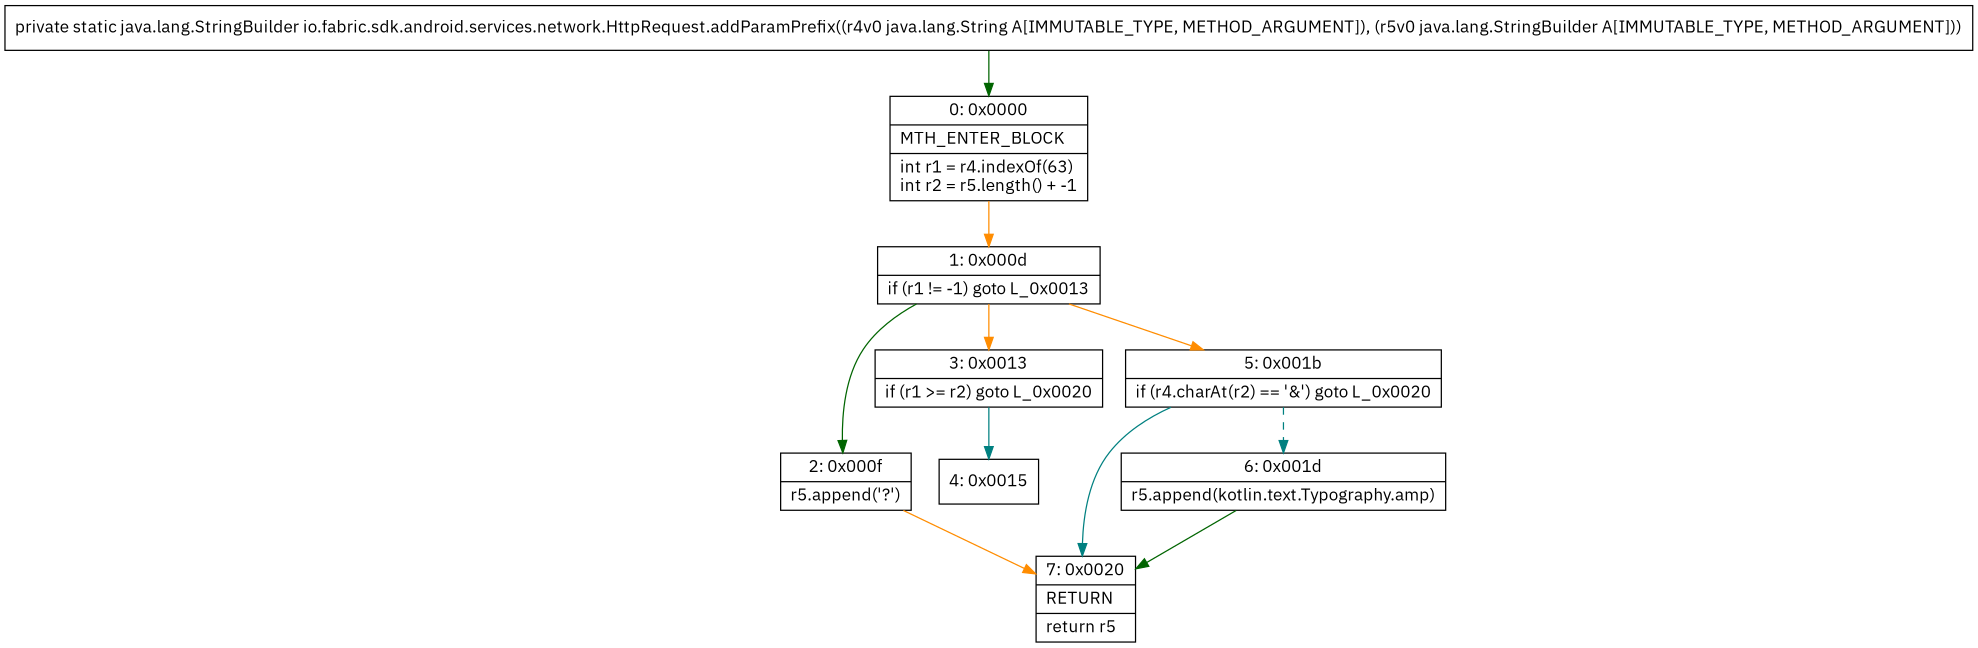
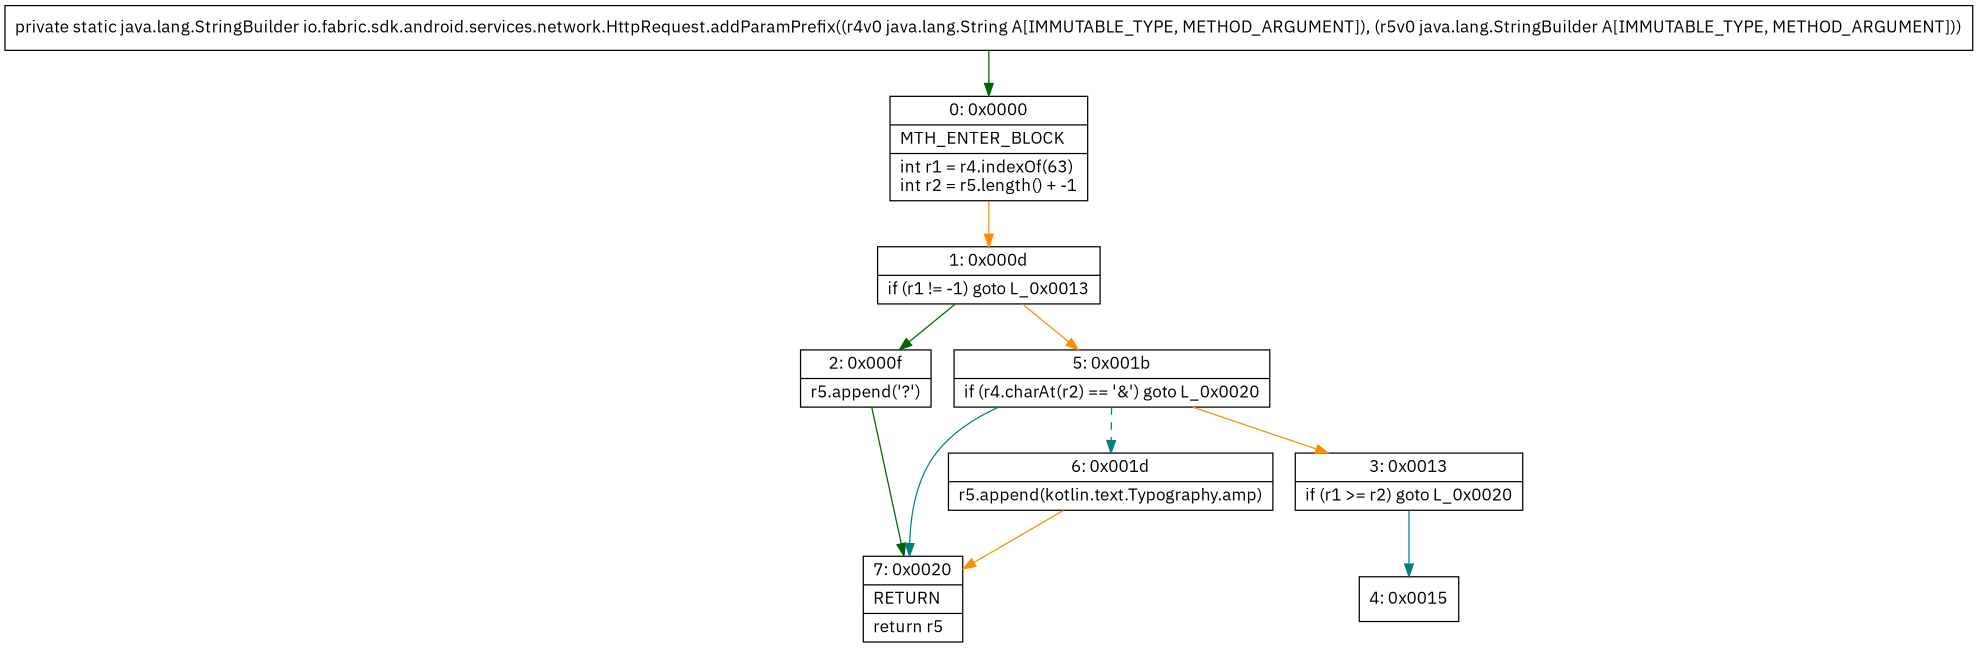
  digraph {
    fontname="IBM Plex Sans"
    node [fontname="IBM Plex Sans" shape=record]
    edge [color=darkorange fontname="IBM Plex Sans"]
    n1 [label="{0\:\ 0x0000|MTH_ENTER_BLOCK\l|int r1 = r4.indexOf(63)\lint r2 = r5.length() + \-1\l}"]
    n2 [label="{1\:\ 0x000d|if (r1 != \-1) goto L_0x0013\l}"]
    n3 [label="{2\:\ 0x000f|r5.append('?')\l}"]
    n4 [label="{3\:\ 0x0013|if (r1 \>= r2) goto L_0x0020\l}"]
    n5 [label="{5\:\ 0x001b|if (r4.charAt(r2) == '&') goto L_0x0020\l}"]
    n6 [label="{7\:\ 0x0020|RETURN\l|return r5\l}"]
    n7 [label="{4\:\ 0x0015}"]
    n8 [label="{6\:\ 0x001d|r5.append(kotlin.text.Typography.amp)\l}"]
    n9 [label="{private static java.lang.StringBuilder io.fabric.sdk.android.services.network.HttpRequest.addParamPrefix((r4v0 java.lang.String A[IMMUTABLE_TYPE, METHOD_ARGUMENT]), (r5v0 java.lang.StringBuilder A[IMMUTABLE_TYPE, METHOD_ARGUMENT])) }"]
    n1 -> n2
    n2 -> n3 [color=darkgreen style=solid]
-   n2 -> n4
+   n5 -> n4
    n2 -> n5
-   n3 -> n6
+   n3 -> n6 [color=darkgreen]
    n4 -> n7 [color=teal style=solid]
    n5 -> n6 [color=teal]
    n5 -> n8 [color=teal style=dashed]
-   n8 -> n6 [color=darkgreen]
+   n8 -> n6
    n9 -> n1 [color=darkgreen]
  }
